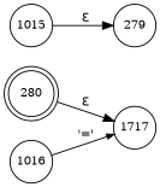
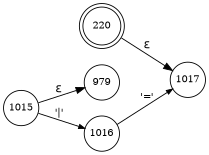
  digraph {
    fontname="DejaVu Serif"
    rankdir=LR
    node [fixedsize=true fontname="DejaVu Serif" fontsize=11 shape=circle peripheries=1]
    edge [fontname="DejaVu Serif"]
-   n1 [label=280 shape=doublecircle width=.6 peripheries=""]
-   n2 [label=1717 width=.55]
-   n3 [label=279 width=.55]
+   n1 [label=220 shape=doublecircle width=.6 peripheries=""]
+   n2 [label=1017 width=.55]
+   n3 [label=979 width=.55]
    n4 [label=1015 width=.55]
    n5 [label=1016 width=.55]
    n1 -> n2 [label="&epsilon;"]
    n4 -> n3 [label="&epsilon;"]
+   n4 -> n5 [arrowhead=normal arrowsize=.7 fontsize=11 label="'|'"]
    n5 -> n2 [arrowhead=normal arrowsize=.7 fontsize=11 label="'='"]
  }
